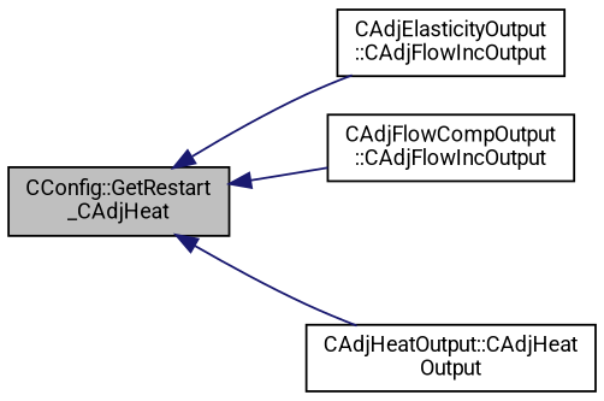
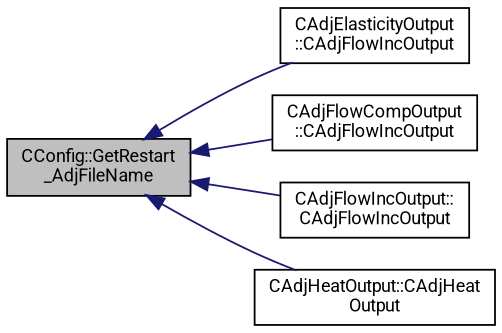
  digraph {
    fontname=Roboto
    rankdir=LR
    node [color=black fillcolor=white fontname=Roboto fontsize=10 shape=record style=filled]
    edge [color=midnightblue dir=back fontname=Roboto fontsize=10 labelfontname=Helvetica labelfontsize=10 style=solid]
-   n1 [fillcolor=grey75 fontcolor=black height=0.2 label="CConfig::GetRestart\l_CAdjHeat" width=0.4]
+   n1 [fillcolor=grey75 fontcolor=black height=0.2 label="CConfig::GetRestart\l_AdjFileName" width=0.4]
    n2 [height=0.2 label="CAdjElasticityOutput\l::CAdjFlowIncOutput" width=0.4]
    n3 [height=0.2 label="CAdjFlowCompOutput\l::CAdjFlowIncOutput" width=0.4]
+   n4 [height=0.2 label="CAdjFlowIncOutput::\lCAdjFlowIncOutput" width=0.4]
    n5 [height=0.2 label="CAdjHeatOutput::CAdjHeat\lOutput" width=0.4]
    n1 -> n2
    n1 -> n3
+   n1 -> n4
    n1 -> n5
  }
